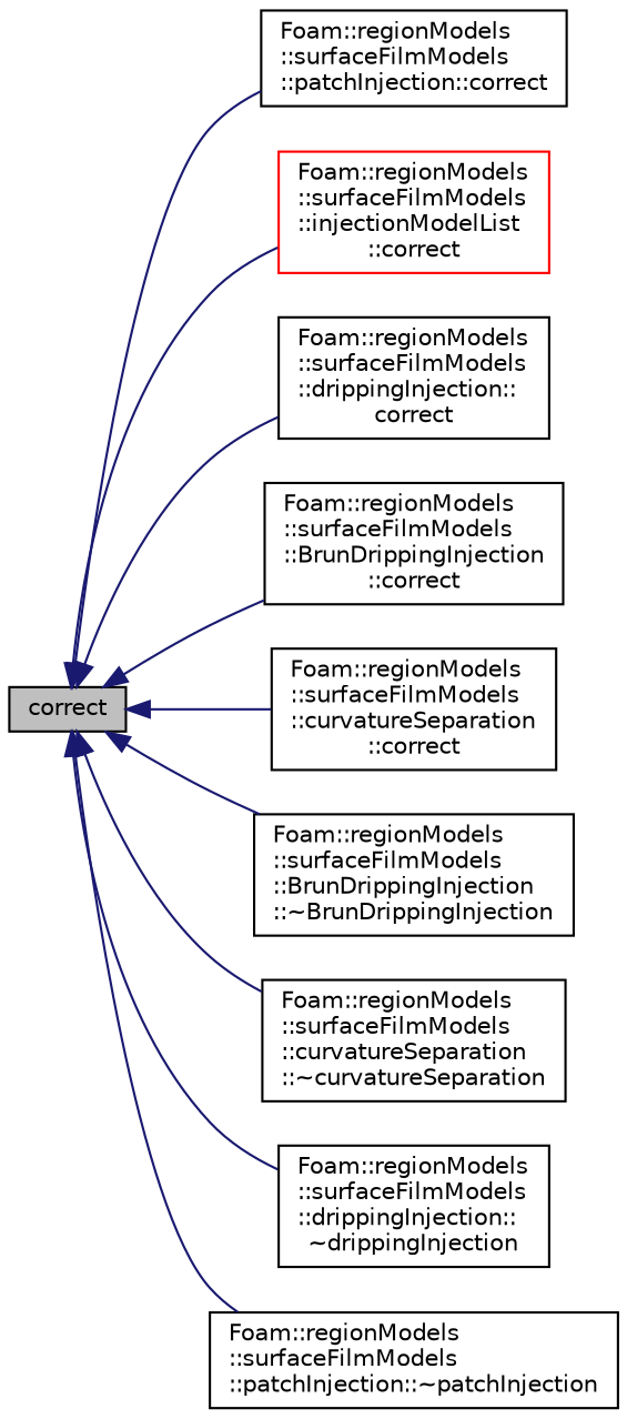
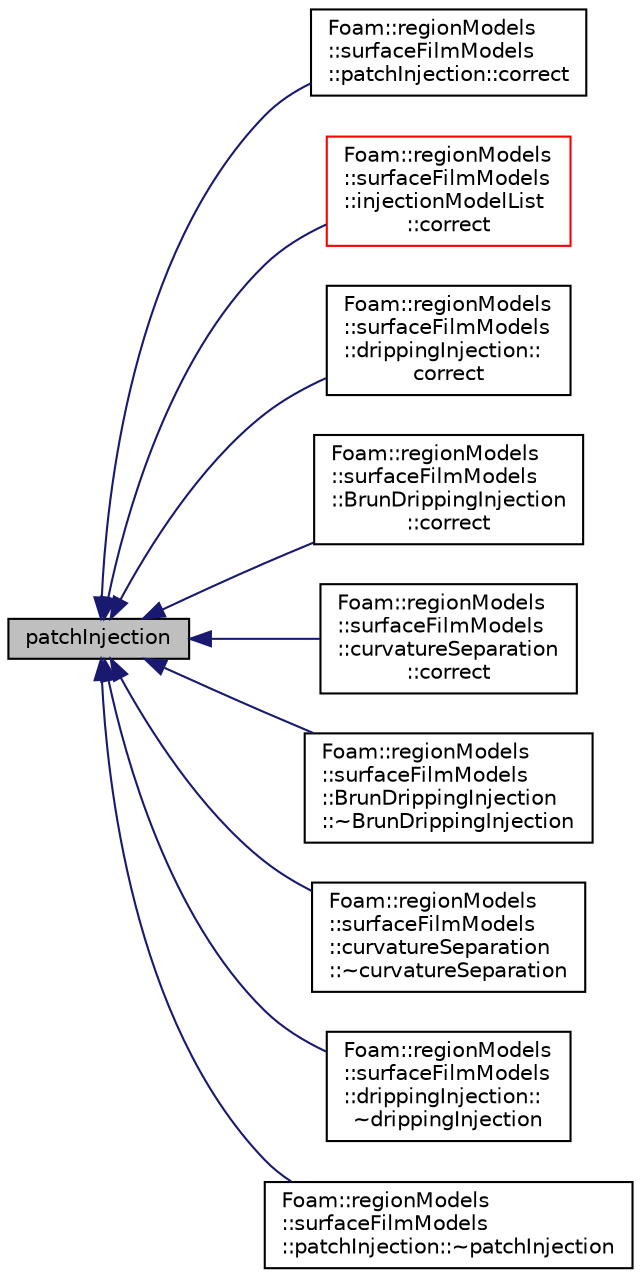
  digraph {
    rankdir=LR
    node [color=black fontname=Helvetica fontsize=10 shape=record]
    edge [color=midnightblue dir=back fontname=Helvetica fontsize=10 labelfontname=Helvetica labelfontsize=10 style=solid]
-   n1 [fillcolor=grey75 fontcolor=black height=0.2 label=correct style=filled width=0.4]
+   n1 [fillcolor=grey75 fontcolor=black height=0.2 label=patchInjection style=filled width=0.4]
    n2 [height=0.2 label="Foam::regionModels\l::surfaceFilmModels\l::patchInjection::correct" width=0.4]
    n3 [color=red height=0.2 label="Foam::regionModels\l::surfaceFilmModels\l::injectionModelList\l::correct" width=0.4]
    n4 [height=0.2 label="Foam::regionModels\l::surfaceFilmModels\l::drippingInjection::\lcorrect" width=0.4]
    n5 [height=0.2 label="Foam::regionModels\l::surfaceFilmModels\l::BrunDrippingInjection\l::correct" width=0.4]
    n6 [height=0.2 label="Foam::regionModels\l::surfaceFilmModels\l::curvatureSeparation\l::correct" width=0.4]
    n7 [height=0.2 label="Foam::regionModels\l::surfaceFilmModels\l::BrunDrippingInjection\l::~BrunDrippingInjection" width=0.4]
    n8 [height=0.2 label="Foam::regionModels\l::surfaceFilmModels\l::curvatureSeparation\l::~curvatureSeparation" width=0.4]
    n9 [height=0.2 label="Foam::regionModels\l::surfaceFilmModels\l::drippingInjection::\l~drippingInjection" width=0.4]
    n10 [height=0.2 label="Foam::regionModels\l::surfaceFilmModels\l::patchInjection::~patchInjection" width=0.4]
    n1 -> n2
    n1 -> n3
    n1 -> n4
    n1 -> n5
    n1 -> n6
    n1 -> n7
    n1 -> n8
    n1 -> n9
    n1 -> n10
  }
